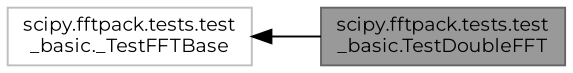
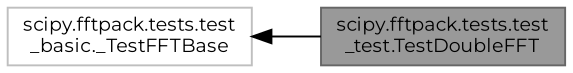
  digraph {
    rankdir=LR
    fontname=Montserrat
    node [fontname=Montserrat fontsize=10 shape=box style=filled]
-   n1 [color=gray40 fillcolor=grey60 fontcolor=black height=0.2 label="scipy.fftpack.tests.test\l_basic.TestDoubleFFT" width=0.4]
+   n1 [color=gray40 fillcolor=grey60 fontcolor=black height=0.2 label="scipy.fftpack.tests.test\l_test.TestDoubleFFT" width=0.4]
    n2 [color=grey75 fillcolor=white height=0.2 label="scipy.fftpack.tests.test\l_basic._TestFFTBase" width=0.4]
    n2 -> n1 [color=black dir=back fontname=Montserrat fontsize=10 labelfontname=Helvetica labelfontsize=10 style=solid]
  }
